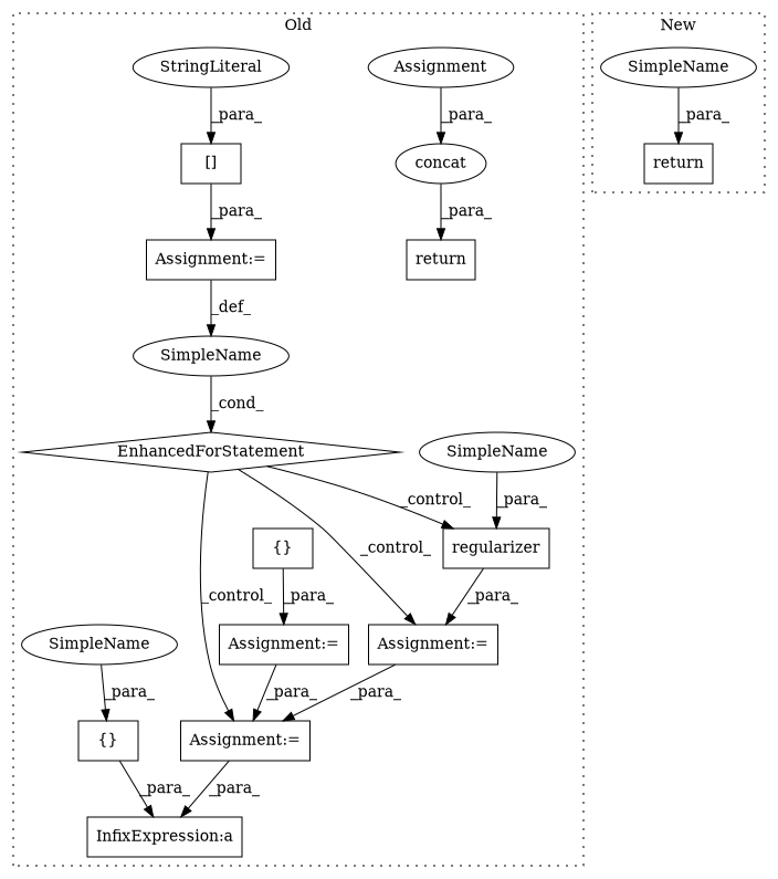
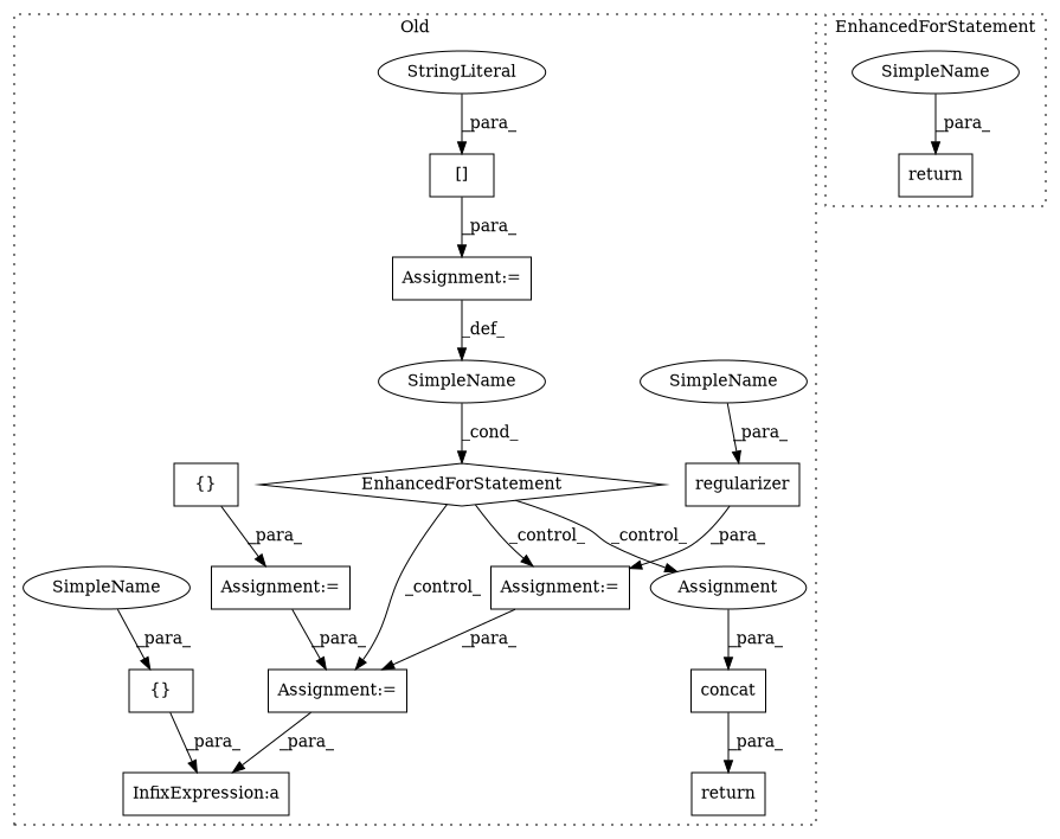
  digraph {
    node [a=7 l=3 s="4573,4666" shape=box]
-   n1 [a=32 l="7,1" label=concat s="4772,4810" shape=ellipse]
+   n1 [a=32 l="7,1" label=concat s="4772,4810"]
    n2 [a=41 l=7 label=return s=4754]
    n3 [l=1 label="Assignment:=" s=4555]
    n4 [a=34 l=1 label=Assignment s=4779 shape=ellipse]
    n5 [l=2 label="Assignment:=" s=4736]
    n6 [l=1 label="Assignment:=" s=4680]
    n7 [a=27 label="InfixExpression:a" s=4795]
    n8 [a=70 l="53,2" label=EnhancedForStatement shape=diamond]
    n9 [a=4 l="1,1" label="{}" s="4790,4794"]
    n10 [a=32 l="12,1" label=regularizer s="4681,4715"]
    n11 [a=4 l=2 label="{}" s=4565]
    n12 [a=42 l=11 label=SimpleName s=4630 shape=ellipse]
    n13 [l="53,2" label="Assignment:="]
    n14 [a=2 l="7,1" label="[]" s="4644,4665"]
    n15 [a=45 l=14 label=StringLiteral s=4651 shape=ellipse]
    n16 [a=42 label=SimpleName s=4791 shape=ellipse]
    n17 [a=42 label=SimpleName s=4705 shape=ellipse]
    n18 [a=41 l=7 label=return s=4367]
    n19 [a=42 label=SimpleName s=4374 shape=ellipse]
    subgraph cluster_1 {
      label=Old
      style=dotted
      n1
      n2
      n3
      n4
      n5
      n6
      n7
      n8
      n9
      n10
      n11
      n12
      n13
      n14
      n15
      n16
      n17
    }
    subgraph cluster_2 {
-     label=New
+     label=EnhancedForStatement
      style=dotted
      n18
      n19
    }
    n1 -> n2 [label=_para_]
    n3 -> n5 [label=_para_]
    n4 -> n1 [label=_para_]
    n5 -> n7 [label=_para_]
    n6 -> n5 [label=_para_]
    n8 -> n5 [label=_control_]
    n8 -> n6 [label=_control_]
-   n8 -> n10 [label=_control_]
+   n8 -> n4 [label=_control_]
    n9 -> n7 [label=_para_]
    n10 -> n6 [label=_para_]
    n11 -> n3 [label=_para_]
    n12 -> n8 [label=_cond_]
    n13 -> n12 [label=_def_]
    n14 -> n13 [label=_para_]
    n15 -> n14 [label=_para_]
    n16 -> n9 [label=_para_]
    n17 -> n10 [label=_para_]
    n19 -> n18 [label=_para_]
  }
